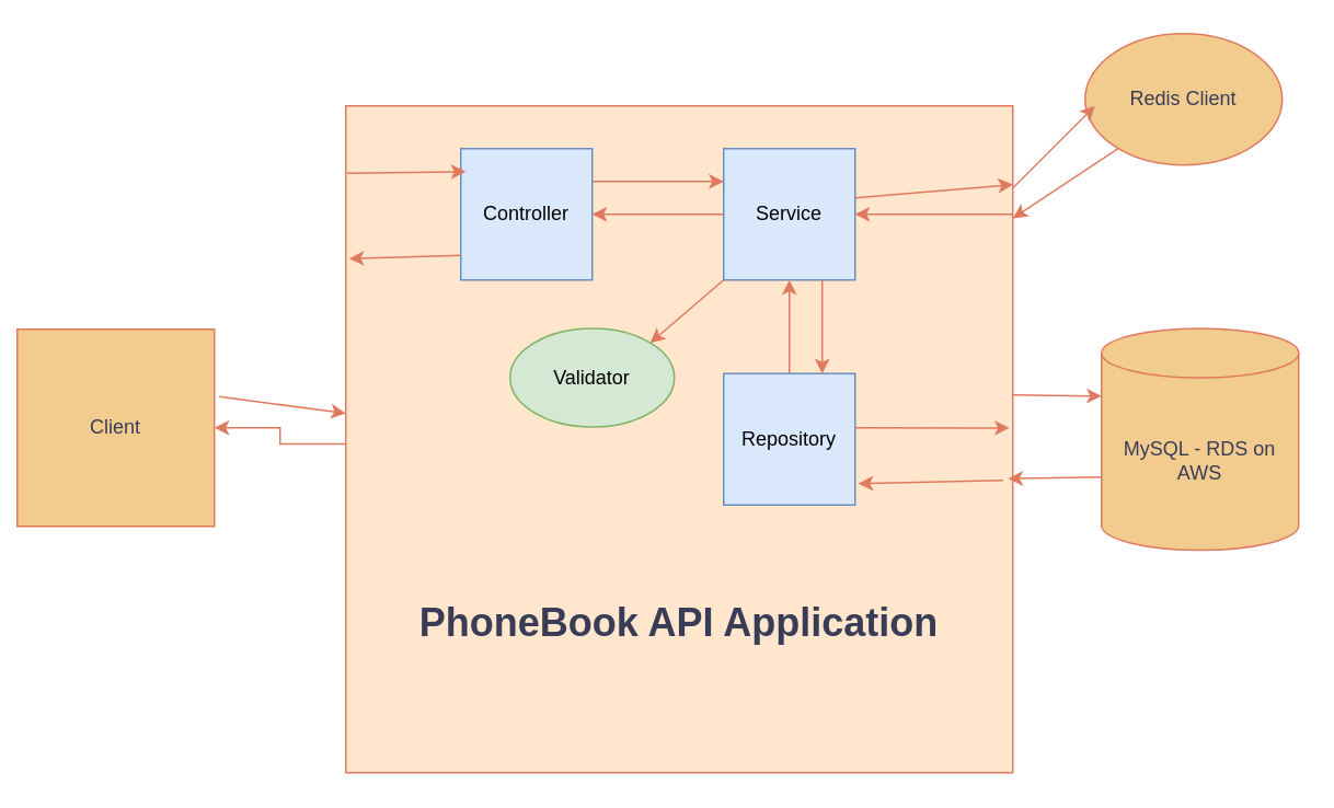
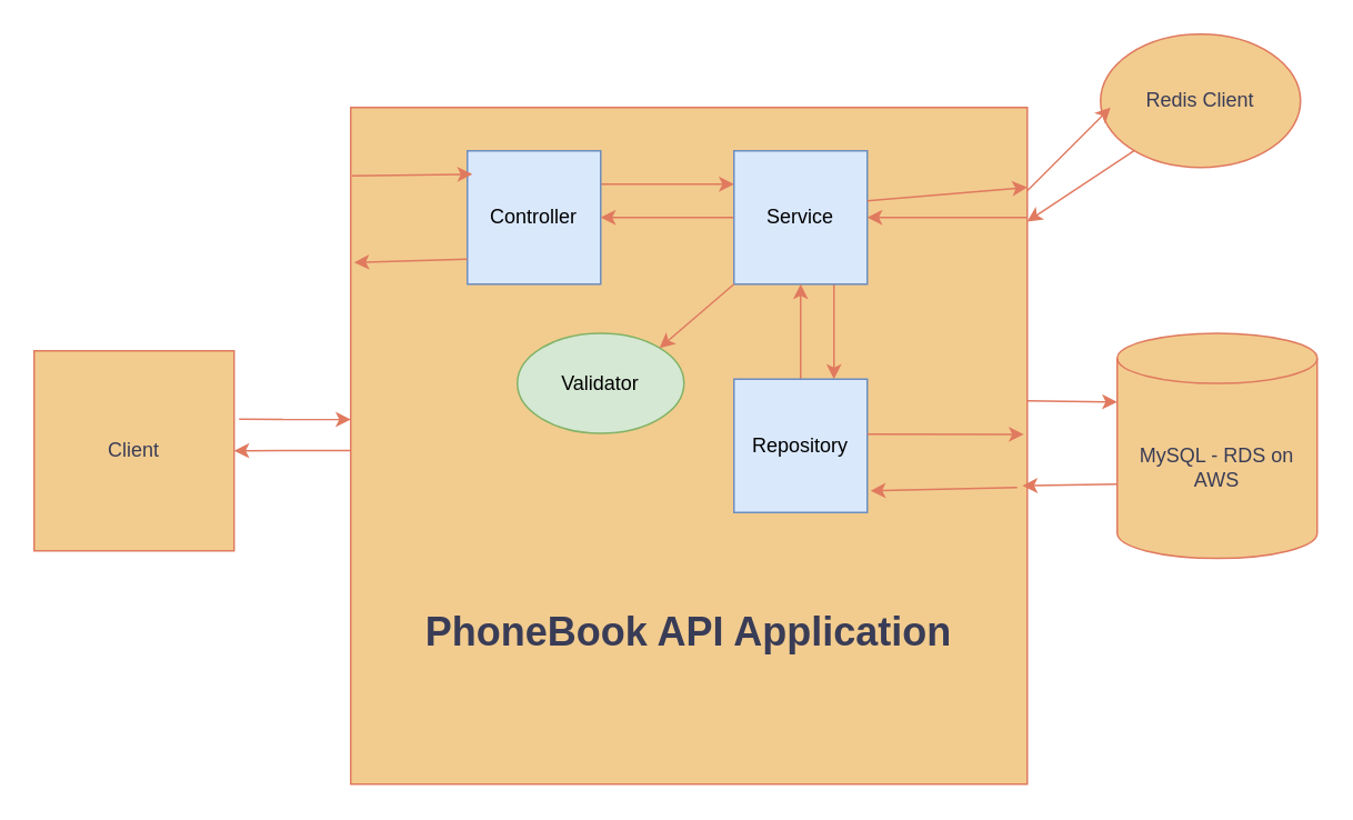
  <mxCell id="0" />
  <mxCell id="1" parent="0" />
- <mxCell id="2" value="Client" style="whiteSpace=wrap;html=1;aspect=fixed;labelBackgroundColor=none;fillColor=#F2CC8F;strokeColor=#E07A5F;fontColor=#393C56;" vertex="1" parent="1"><mxGeometry x="10" y="200" width="120" height="120" as="geometry" /></mxCell>
+ <mxCell id="2" value="Client" style="whiteSpace=wrap;html=1;aspect=fixed;labelBackgroundColor=none;fillColor=#F2CC8F;strokeColor=#E07A5F;fontColor=#393C56;" vertex="1" parent="1"><mxGeometry x="20" y="210" width="120" height="120" as="geometry" /></mxCell>
  <mxCell id="3" value="" style="endArrow=classic;html=1;rounded=0;labelBackgroundColor=none;strokeColor=#E07A5F;fontColor=default;entryX=0;entryY=0.461;entryDx=0;entryDy=0;exitX=1.025;exitY=0.342;exitDx=0;exitDy=0;exitPerimeter=0;entryPerimeter=0;" edge="1" parent="1" source="2" target="5"><mxGeometry width="50" height="50" relative="1" as="geometry"><mxPoint x="140" y="270" as="sourcePoint" /><mxPoint x="200" y="264" as="targetPoint" /></mxGeometry></mxCell>
  <mxCell id="4" value="" style="edgeStyle=orthogonalEdgeStyle;rounded=0;orthogonalLoop=1;jettySize=auto;html=1;strokeColor=#E07A5F;fontColor=#393C56;fillColor=#F2CC8F;exitX=0.025;exitY=0.507;exitDx=0;exitDy=0;exitPerimeter=0;" edge="1" parent="1" source="5" target="2"><mxGeometry relative="1" as="geometry" /></mxCell>
- <mxCell id="5" value="&lt;h1&gt;&lt;br&gt;&lt;/h1&gt;&lt;h1&gt;&lt;br&gt;&lt;/h1&gt;&lt;h1&gt;&lt;br&gt;&lt;/h1&gt;&lt;h1&gt;&lt;br&gt;&lt;/h1&gt;&lt;h1&gt;&lt;br&gt;&lt;/h1&gt;&lt;h1&gt;PhoneBook API Application&lt;/h1&gt;" style="whiteSpace=wrap;html=1;aspect=fixed;labelBackgroundColor=none;fillColor=#ffe6cc;strokeColor=#E07A5F;fontColor=#393C56;" vertex="1" parent="1"><mxGeometry x="210" y="64" width="406" height="406" as="geometry" /></mxCell>
+ <mxCell id="5" value="&lt;h1&gt;&lt;br&gt;&lt;/h1&gt;&lt;h1&gt;&lt;br&gt;&lt;/h1&gt;&lt;h1&gt;&lt;br&gt;&lt;/h1&gt;&lt;h1&gt;&lt;br&gt;&lt;/h1&gt;&lt;h1&gt;&lt;br&gt;&lt;/h1&gt;&lt;h1&gt;PhoneBook API Application&lt;/h1&gt;" style="whiteSpace=wrap;html=1;aspect=fixed;labelBackgroundColor=none;fillColor=#F2CC8F;strokeColor=#E07A5F;fontColor=#393C56;" vertex="1" parent="1"><mxGeometry x="210" y="64" width="406" height="406" as="geometry" /></mxCell>
  <mxCell id="6" value="" style="edgeStyle=orthogonalEdgeStyle;rounded=0;orthogonalLoop=1;jettySize=auto;html=1;strokeColor=#E07A5F;fontColor=#393C56;fillColor=#F2CC8F;exitX=1;exitY=0.25;exitDx=0;exitDy=0;entryX=0;entryY=0.25;entryDx=0;entryDy=0;" edge="1" parent="1" source="7" target="11"><mxGeometry relative="1" as="geometry" /></mxCell>
  <mxCell id="7" value="Controller" style="whiteSpace=wrap;html=1;aspect=fixed;strokeColor=#6c8ebf;fillColor=#dae8fc;" vertex="1" parent="1"><mxGeometry x="280" y="90" width="80" height="80" as="geometry" /></mxCell>
  <mxCell id="8" value="" style="endArrow=classic;html=1;rounded=0;strokeColor=#E07A5F;fontColor=#393C56;fillColor=#F2CC8F;exitX=0.002;exitY=0.101;exitDx=0;exitDy=0;exitPerimeter=0;entryX=0.038;entryY=0.175;entryDx=0;entryDy=0;entryPerimeter=0;" edge="1" parent="1" source="5" target="7"><mxGeometry width="50" height="50" relative="1" as="geometry"><mxPoint x="380" y="290" as="sourcePoint" /><mxPoint x="410" y="270" as="targetPoint" /></mxGeometry></mxCell>
  <mxCell id="9" value="" style="edgeStyle=orthogonalEdgeStyle;rounded=0;orthogonalLoop=1;jettySize=auto;html=1;strokeColor=#E07A5F;fontColor=#393C56;fillColor=#F2CC8F;exitX=0.75;exitY=1;exitDx=0;exitDy=0;entryX=0.75;entryY=0;entryDx=0;entryDy=0;" edge="1" parent="1" source="11" target="14"><mxGeometry relative="1" as="geometry" /></mxCell>
  <mxCell id="10" value="" style="edgeStyle=orthogonalEdgeStyle;rounded=0;orthogonalLoop=1;jettySize=auto;html=1;strokeColor=#E07A5F;fontColor=#393C56;fillColor=#F2CC8F;" edge="1" parent="1" source="11" target="7"><mxGeometry relative="1" as="geometry" /></mxCell>
  <mxCell id="11" value="Service" style="whiteSpace=wrap;html=1;aspect=fixed;strokeColor=#6c8ebf;fillColor=#dae8fc;" vertex="1" parent="1"><mxGeometry x="440" y="90" width="80" height="80" as="geometry" /></mxCell>
  <mxCell id="12" value="MySQL - RDS on AWS" style="shape=cylinder3;whiteSpace=wrap;html=1;boundedLbl=1;backgroundOutline=1;size=15;strokeColor=#E07A5F;fontColor=#393C56;fillColor=#F2CC8F;" vertex="1" parent="1"><mxGeometry x="670" y="199.5" width="120" height="135" as="geometry" /></mxCell>
  <mxCell id="13" value="" style="edgeStyle=orthogonalEdgeStyle;rounded=0;orthogonalLoop=1;jettySize=auto;html=1;strokeColor=#E07A5F;fontColor=#393C56;fillColor=#F2CC8F;" edge="1" parent="1" source="14" target="11"><mxGeometry relative="1" as="geometry" /></mxCell>
  <mxCell id="14" value="Repository" style="whiteSpace=wrap;html=1;aspect=fixed;strokeColor=#6c8ebf;fillColor=#dae8fc;" vertex="1" parent="1"><mxGeometry x="440" y="227" width="80" height="80" as="geometry" /></mxCell>
  <mxCell id="15" value="" style="endArrow=classic;html=1;rounded=0;strokeColor=#E07A5F;fontColor=#393C56;fillColor=#F2CC8F;entryX=0.995;entryY=0.483;entryDx=0;entryDy=0;entryPerimeter=0;" edge="1" parent="1" target="5"><mxGeometry width="50" height="50" relative="1" as="geometry"><mxPoint x="520" y="260" as="sourcePoint" /><mxPoint x="570" y="210" as="targetPoint" /></mxGeometry></mxCell>
  <mxCell id="16" value="" style="endArrow=classic;html=1;rounded=0;strokeColor=#E07A5F;fontColor=#393C56;fillColor=#F2CC8F;entryX=0;entryY=0;entryDx=0;entryDy=41.25;entryPerimeter=0;" edge="1" parent="1" target="12"><mxGeometry width="50" height="50" relative="1" as="geometry"><mxPoint x="616" y="240" as="sourcePoint" /><mxPoint x="666" y="190" as="targetPoint" /></mxGeometry></mxCell>
  <mxCell id="17" value="" style="endArrow=classic;html=1;rounded=0;strokeColor=#E07A5F;fontColor=#393C56;fillColor=#F2CC8F;entryX=0.993;entryY=0.559;entryDx=0;entryDy=0;entryPerimeter=0;" edge="1" parent="1" target="5"><mxGeometry width="50" height="50" relative="1" as="geometry"><mxPoint x="670" y="290" as="sourcePoint" /><mxPoint x="720" y="240" as="targetPoint" /></mxGeometry></mxCell>
  <mxCell id="18" value="" style="endArrow=classic;html=1;rounded=0;strokeColor=#E07A5F;fontColor=#393C56;fillColor=#F2CC8F;entryX=1.025;entryY=0.838;entryDx=0;entryDy=0;entryPerimeter=0;" edge="1" parent="1" target="14"><mxGeometry width="50" height="50" relative="1" as="geometry"><mxPoint x="610" y="292" as="sourcePoint" /><mxPoint x="660" y="242" as="targetPoint" /></mxGeometry></mxCell>
  <mxCell id="19" value="" style="endArrow=classic;html=1;rounded=0;strokeColor=#E07A5F;fontColor=#393C56;fillColor=#F2CC8F;entryX=0.005;entryY=0.229;entryDx=0;entryDy=0;entryPerimeter=0;" edge="1" parent="1" target="5"><mxGeometry width="50" height="50" relative="1" as="geometry"><mxPoint x="280" y="155" as="sourcePoint" /><mxPoint x="330" y="105" as="targetPoint" /></mxGeometry></mxCell>
  <mxCell id="20" value="Validator" style="ellipse;whiteSpace=wrap;html=1;strokeColor=#82b366;fillColor=#d5e8d4;" vertex="1" parent="1"><mxGeometry x="310" y="199.5" width="100" height="60" as="geometry" /></mxCell>
  <mxCell id="21" value="" style="endArrow=classic;html=1;rounded=0;strokeColor=#E07A5F;fontColor=#393C56;fillColor=#F2CC8F;entryX=1;entryY=0;entryDx=0;entryDy=0;" edge="1" parent="1" target="20"><mxGeometry width="50" height="50" relative="1" as="geometry"><mxPoint x="440" y="170" as="sourcePoint" /><mxPoint x="490" y="120" as="targetPoint" /></mxGeometry></mxCell>
  <mxCell id="22" value="Redis Client" style="ellipse;whiteSpace=wrap;html=1;strokeColor=#E07A5F;fontColor=#393C56;fillColor=#F2CC8F;" vertex="1" parent="1"><mxGeometry x="660" y="20" width="120" height="80" as="geometry" /></mxCell>
  <mxCell id="23" value="" style="endArrow=classic;html=1;rounded=0;strokeColor=#E07A5F;fontColor=#393C56;fillColor=#F2CC8F;" edge="1" parent="1"><mxGeometry width="50" height="50" relative="1" as="geometry"><mxPoint x="616" y="114" as="sourcePoint" /><mxPoint x="666" y="64" as="targetPoint" /></mxGeometry></mxCell>
  <mxCell id="24" value="" style="endArrow=classic;html=1;rounded=0;strokeColor=#E07A5F;fontColor=#393C56;fillColor=#F2CC8F;entryX=1;entryY=0.118;entryDx=0;entryDy=0;entryPerimeter=0;" edge="1" parent="1" target="5"><mxGeometry width="50" height="50" relative="1" as="geometry"><mxPoint x="520" y="120" as="sourcePoint" /><mxPoint x="570" y="70" as="targetPoint" /></mxGeometry></mxCell>
  <mxCell id="25" value="" style="endArrow=classic;html=1;rounded=0;strokeColor=#E07A5F;fontColor=#393C56;fillColor=#F2CC8F;" edge="1" parent="1" target="5"><mxGeometry width="50" height="50" relative="1" as="geometry"><mxPoint x="680" y="90" as="sourcePoint" /><mxPoint x="730" y="40" as="targetPoint" /></mxGeometry></mxCell>
  <mxCell id="26" value="" style="endArrow=classic;html=1;rounded=0;strokeColor=#E07A5F;fontColor=#393C56;fillColor=#F2CC8F;" edge="1" parent="1" target="11"><mxGeometry width="50" height="50" relative="1" as="geometry"><mxPoint x="616" y="130" as="sourcePoint" /><mxPoint x="666" y="80" as="targetPoint" /></mxGeometry></mxCell>
